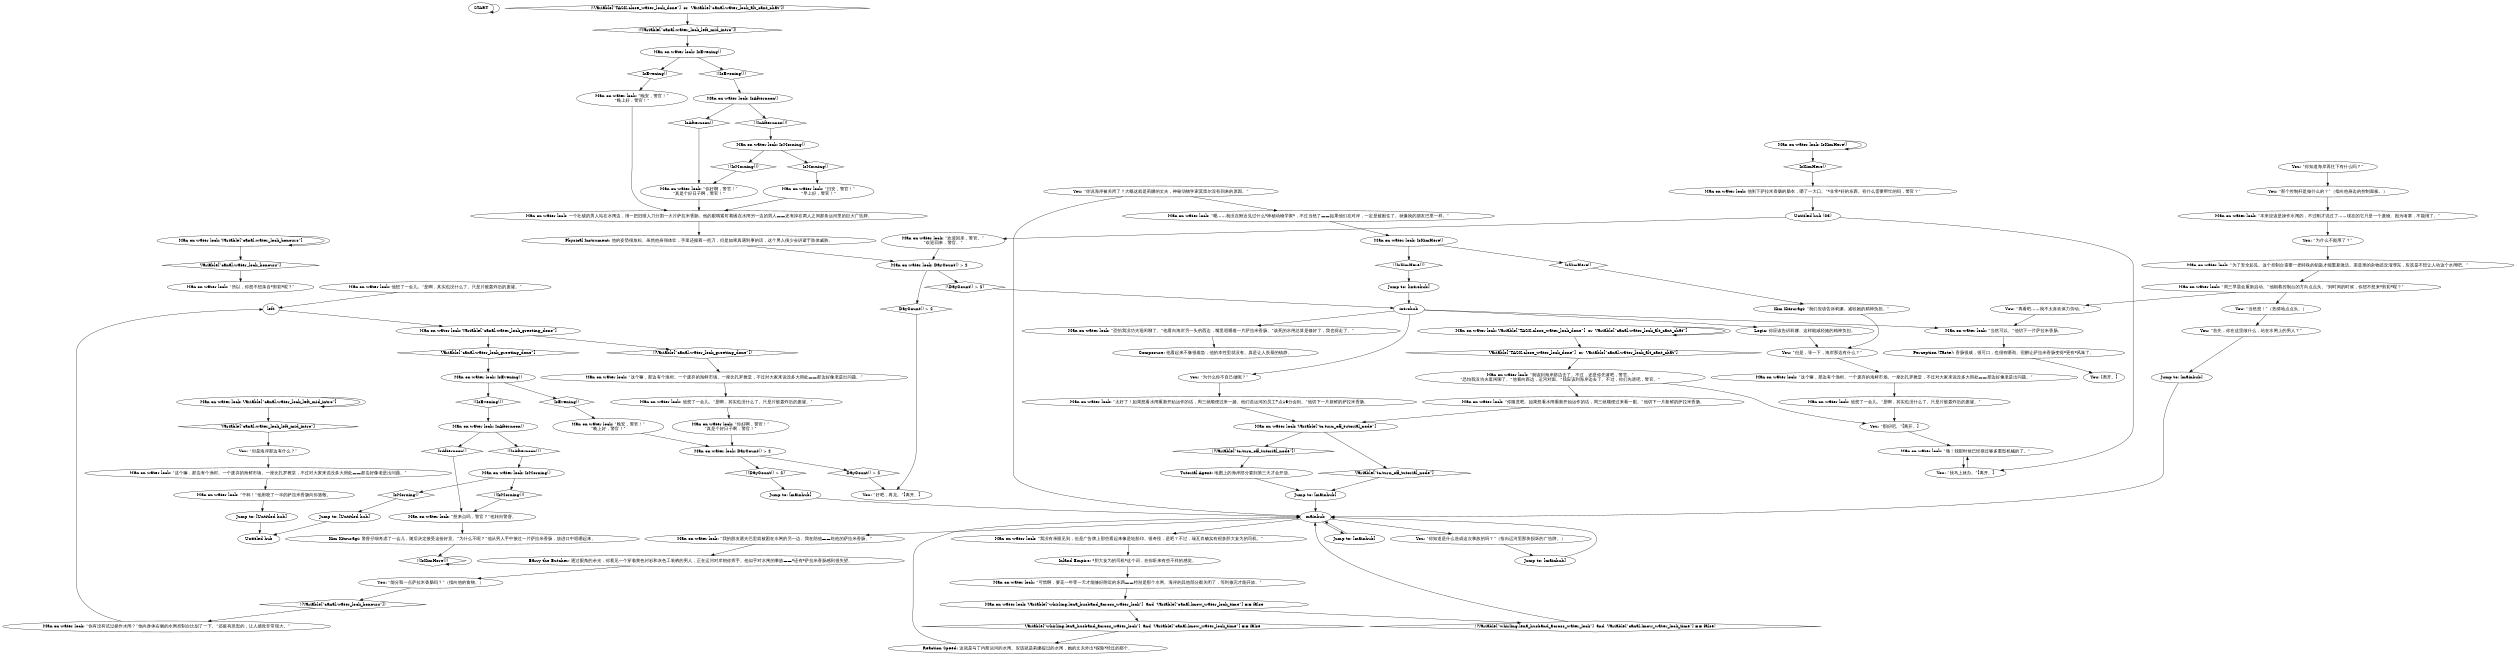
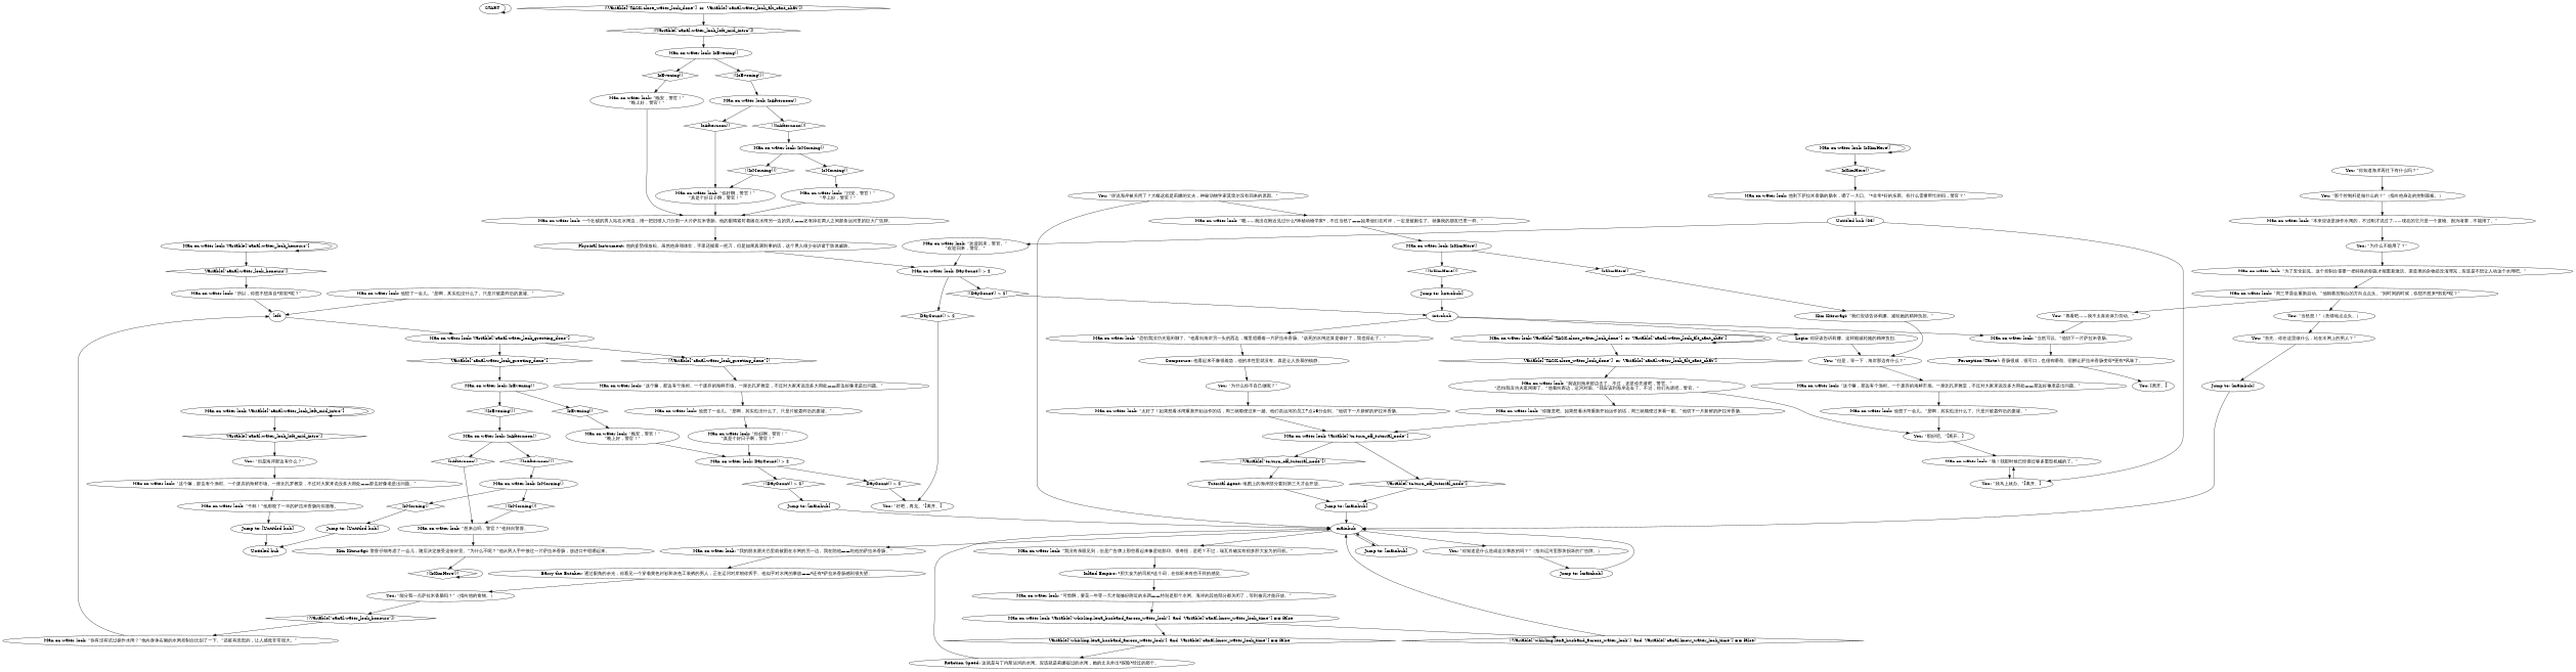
  digraph {
    n1 [label=START]
    n2 [label=left]
    n3 [label="Man on water lock: Variable[\"canal.water_lock_greeting_done\"]"]
    n4 [label="Variable[\"canal.water_lock_greeting_done\"]" shape=diamond]
    n5 [label="!(Variable[\"canal.water_lock_greeting_done\"])" shape=diamond]
    n6 [label="Untitled hub (03)"]
    n7 [label="Man on water lock: “欢迎回来，警官。”\n“欢迎回来，警官。”"]
    n8 [label="You: “我马上就办。”[离开。]"]
    n9 [label="Man on water lock: DayCount() > 2"]
    n10 [label="Man on water lock: “嗨！我那时候已经摸过够多重型机械的了。”"]
    n11 [label="Jump to: [introhub]"]
    n12 [label=introhub]
    n13 [label="Logic: 你应该告诉莉娜。这样能减轻她的精神负担。"]
    n14 [label="Man on water lock: “当然可以。”他切下一片萨拉米香肠。"]
    n15 [label="Man on water lock: “恐怕我没功夫逛闲聊了。”他看向海岸另一头的西边，嘴里咀嚼着一片萨拉米香肠。“该死的水闸总算是修好了，我也得走了。”"]
    n16 [label="You: “但是，等一下，海岸那边有什么？”"]
    n17 [label="Man on water lock: “这个嘛，那边有个渔村。一个废弃的海鲜市场。一座比扎罗教堂，不过对大家来说没多大用处——那边好像老是出问题。”"]
    n18 [label="You: “你知道是什么造成这次事故的吗？”（指向运河里那块损坏的广告牌。）"]
    n19 [label="Jump to: [mainhub]"]
    n20 [label=mainhub]
    n21 [label="You: “好吧，再见。”[离开。]"]
    n22 [label="Man on water lock: Variable[\"TASK.close_water_lock_done\"]  or  Variable[\"canal.water_lock_alt_cant_chat\"]"]
    n23 [label="Variable[\"TASK.close_water_lock_done\"]  or  Variable[\"canal.water_lock_alt_cant_chat\"]" shape=diamond]
    n24 [label="Man on water lock: “我该到海岸那边去了。不过，还是你先请吧，警官。”\n“恐怕我没功夫逛闲聊了。”他看向西边，运河对面。“我应该到海岸边去了。不过，你们先请吧，警官。”"]
    n25 [label="Man on water lock: “你随意吧。如果想看水闸重新开始运作的话，周三就顺便过来看一眼。”他切下一片新鲜的萨拉米香肠。"]
    n26 [label="You: “那好吧。”[离开。]"]
    n27 [label="!(Variable[\"TASK.close_water_lock_done\"]  or  Variable[\"canal.water_lock_alt_cant_chat\"])" shape=diamond]
    n28 [label="!(Variable[\"canal.water_lock_left_mid_intro\"])" shape=diamond]
    n29 [label="Man on water lock: IsEvening()"]
    n30 [label="Jump to: [Untitled hub]"]
    n31 [label="Untitled hub"]
    n32 [label="Man on water lock: DayCount() > 2"]
    n33 [label="DayCount() > 2" shape=diamond]
    n34 [label="!(DayCount() > 2)" shape=diamond]
    n35 [label="You: “但是海岸那边有什么？”"]
    n36 [label="Man on water lock: “这个嘛，那边有个渔村。一个废弃的海鲜市场。一座比扎罗教堂，不过对大家来说没多大用处——那边好像老是出问题。”"]
    n37 [label="Man on water lock: “干杯！”他用咬了一半的萨拉米香肠向你致敬。"]
    n38 [label="DayCount() > 2" shape=diamond]
    n39 [label="!(DayCount() > 2)" shape=diamond]
    n40 [label="You: “为什么你不自己做呢？”"]
    n41 [label="Man on water lock: “太好了！如果想看水闸重新开始运作的话，周三就顺便过来一趟。他们说运河的员工7点15分会到。”他切下一片新鲜的萨拉米香肠。"]
    n42 [label="Man on water lock: Variable[\"tc.turn_off_tutorial_node\"]"]
    n43 [label="Man on water lock: Variable[\"canal.water_lock_honours\"]"]
    n44 [label="Variable[\"canal.water_lock_honours\"]" shape=diamond]
    n45 [label="Man on water lock: “所以，你想不想亲自*剪彩*呢？”"]
    n46 [label="!(Variable[\"canal.water_lock_honours\"])" shape=diamond]
    n47 [label="Man on water lock: “你有没有试过操作水闸？”他向身体右侧的水闸控制台比划了一下。“还挺有意思的，让人感觉非常强大。”"]
    n48 [label="Perception (Taste): 香肠很咸，很可口，也很有嚼劲。宿醉让萨拉米香肠变得*更有*风味了。"]
    n49 [label="You: [离开。]"]
    n50 [label="Variable[\"tc.turn_off_tutorial_node\"]" shape=diamond]
    n51 [label="!(Variable[\"tc.turn_off_tutorial_node\"])" shape=diamond]
    n52 [label="Man on water lock: 他想了一会儿。“是啊，其实也没什么了。只是片被轰炸后的废墟。”"]
    n53 [label="Man on water lock: “我没有亲眼见到，但是广告牌上那些看起来像是轮胎印。很奇怪，是吧？不过，瑞瓦肖确实有很多胆大妄为的司机。”"]
    n54 [label="Man on water lock: “我的朋友屠夫巴里就被困在水闸的另一边。我在陪他——吃他的萨拉米香肠。”"]
    n55 [label="Jump to: [mainhub]"]
    n56 [label="Inland Empire: *胆大妄为的司机*这个词，在你听来有些不祥的感觉。"]
    n57 [label="Man on water lock: “可惜啊，要花一年零一天才能修好附近的东西——特别是那个水闸。海岸的其他部分都关闭了，等到修完才能开放。”"]
    n58 [label="You: “你知道海岸再往下有什么吗？”"]
    n59 [label="You: “那个控制杆是做什么的？”（指向他身边的控制面板。）"]
    n60 [label="Man on water lock: “本来应该是操作水闸的，不过刚才说过了……现在的它只是一个废物。因为堵塞，不能用了。”"]
    n61 [label="Man on water lock: IsKimHere()"]
    n62 [label="IsKimHere()" shape=diamond]
    n63 [label="Man on water lock: 他剥下萨拉米香肠的肠衣，嚼了一大口。“*非常*好的东西。有什么需要帮忙的吗，警官？”"]
    n64 [label="!(IsKimHere())" shape=diamond]
    n65 [label="Jump to: [mainhub]"]
    n66 [label="Barry the Butcher: 通过眼角的余光，你看见一个穿着黄色衬衫和灰色工装裤的男人，正在运河对岸朝你挥手。他似乎对水闸的事故——*还有*萨拉米香肠感到很失望。"]
    n67 [label="You: “能分我一点萨拉米香肠吗？”（指向他的食物。）"]
    n68 [label="You: “你说海岸被关闭了？大概这就是莉娜的丈夫，神秘动物学家莫雷尔没有回来的原因。”"]
    n69 [label="Man on water lock: “嗯……我没在附近见过什么*神秘动物学家*，不过当然了——如果他们在对岸，一定是被困住了。就像我的朋友巴里一样。”"]
    n70 [label="Man on water lock: IsKimHere()"]
    n71 [label="Man on water lock: “想来点吗，警官？”他转向警督。"]
    n72 [label="Kim Kitsuragi: 警督仔细考虑了一会儿，随后决定接受这份好意。“为什么不呢？”他从男人手中接过一片萨拉米香肠，放进口中咀嚼起来。"]
    n73 [label="Man on water lock: “你好啊，警官！”\n“真是个好日子啊，警官！”"]
    n74 [label="You: “为什么不能用了？”"]
    n75 [label="Man on water lock: “这个嘛，那边有个渔村。一个废弃的海鲜市场。一座比扎罗教堂，不过对大家来说没多大用处——那边好像老是出问题。”"]
    n76 [label="Man on water lock: 他想了一会儿。“是啊，其实也没什么了。只是片被轰炸后的废墟。”"]
    n77 [label="Man on water lock: Variable[\"canal.water_lock_left_mid_intro\"]"]
    n78 [label="Variable[\"canal.water_lock_left_mid_intro\"]" shape=diamond]
    n79 [label="IsEvening()" shape=diamond]
    n80 [label="!(IsEvening())" shape=diamond]
    n81 [label="Composure: 他看起来不像很着急，他的本性里就没有。真是让人羡慕的镇静。"]
    n82 [label="You: “首先，你在这里做什么，站在水闸上的男人？”"]
    n83 [label="Jump to: [Untitled hub]"]
    n84 [label="Man on water lock: 他想了一会儿。“是啊，其实也没什么了。只是片被轰炸后的废墟。”"]
    n85 [label="IsKimHere()" shape=diamond]
    n86 [label="!(IsKimHere())" shape=diamond]
    n87 [label="Man on water lock: IsEvening()"]
    n88 [label="IsEvening()" shape=diamond]
    n89 [label="!(IsEvening())" shape=diamond]
    n90 [label="Man on water lock: IsAfternoon()"]
    n91 [label="IsAfternoon()" shape=diamond]
    n92 [label="!(IsAfternoon())" shape=diamond]
    n93 [label="Man on water lock: “你好啊，警官！”\n“真是个好日子啊，警官！”"]
    n94 [label="Man on water lock: IsMorning()"]
    n95 [label="Man on water lock: 一个壮硕的男人站在水闸边，用一把旧猎人刀分割一大片萨拉米香肠。他的眼睛紧盯着困在水闸另一边的男人——还有掉在两人之间那条运河里的巨大广告牌。"]
    n96 [label="IsMorning()" shape=diamond]
    n97 [label="!(IsMorning())" shape=diamond]
    n98 [label="Man on water lock: “晚安，警官！”\n“晚上好，警官！”"]
    n99 [label="You: “再看吧……我不太喜欢体力劳动。”"]
    n100 [label="Jump to: [mainhub]"]
    n101 [label="Physical Instrument: 他的姿势很放松。虽然他身强体壮，手里还握着一把刀，但是如果真遇到事的话，这个男人很少会诉诸于肢体威胁。"]
    n102 [label="Man on water lock: “日安，警官！”\n“早上好，警官！”"]
    n103 [label="Man on water lock: “周三早晨会重新启动。”他朝着控制台的方向点点头。“到时间的时候，你想不想来*剪彩*呢？”"]
    n104 [label="You: “当然想！”（热情地点点头。）"]
    n105 [label="Man on water lock: “为了安全起见。这个控制台需要一把特殊的钥匙才能重新激活。渠道里的杂物还没清理完，应该是不想让人动这个水闸吧。”"]
    n106 [label="Reaction Speed: 这就是马丁内斯运河的水闸。应该就是莉娜提过的水闸，她的丈夫外出*探险*经过的那个。"]
    n107 [label="Jump to: [mainhub]"]
    n108 [label="Man on water lock: Variable[\"whirling.lena_husband_across_water_lock\"]  and  Variable[\"canal.know_water_lock_time\"] == false"]
    n109 [label="Variable[\"whirling.lena_husband_across_water_lock\"]  and  Variable[\"canal.know_water_lock_time\"] == false" shape=diamond]
    n110 [label="!(Variable[\"whirling.lena_husband_across_water_lock\"]  and  Variable[\"canal.know_water_lock_time\"] == false)" shape=diamond]
    n111 [label="Man on water lock: IsMorning()"]
    n112 [label="IsMorning()" shape=diamond]
    n113 [label="!(IsMorning())" shape=diamond]
    n114 [label="Kim Kitsuragi: “我们应该告诉莉娜。减轻她的精神负担。”"]
    n115 [label="Tutorial Agent: 地图上的海岸部分要到第三天才会开放。"]
    n116 [label="Man on water lock: IsAfternoon()"]
    n117 [label="IsAfternoon()" shape=diamond]
    n118 [label="!(IsAfternoon())" shape=diamond]
    n119 [label="Man on water lock: “晚安，警官！”\n“晚上好，警官！”"]
    n1 -> n1
    n2 -> n3
    n3 -> n4
    n3 -> n5
    n4 -> n87
    n5 -> n75
    n6 -> n7
    n6 -> n8
    n7 -> n9
    n8 -> n10
    n9 -> n38
    n9 -> n39
    n10 -> n8
    n11 -> n12
    n12 -> n13
    n12 -> n14
    n12 -> n15
    n13 -> n16
    n14 -> n48
    n15 -> n81
    n16 -> n17
    n17 -> n52
    n18 -> n19
    n19 -> n20
    n20 -> n18
    n20 -> n53
    n20 -> n54
    n20 -> n55
    n22 -> n22
    n22 -> n23
    n23 -> n24
    n24 -> n25
    n24 -> n26
    n25 -> n42
    n26 -> n10
    n27 -> n28
    n28 -> n29
    n29 -> n79
    n29 -> n80
    n30 -> n31
    n32 -> n33
    n32 -> n34
    n33 -> n21
    n34 -> n107
    n35 -> n36
    n36 -> n37
    n37 -> n83
    n38 -> n21
    n39 -> n12
    n40 -> n41
    n41 -> n42
    n42 -> n50
    n42 -> n51
    n43 -> n43
    n43 -> n44
    n44 -> n45
+   n45 -> n2
    n46 -> n47
    n47 -> n2
    n48 -> n49
    n50 -> n100
    n51 -> n115
    n52 -> n26
    n53 -> n56
    n54 -> n66
    n55 -> n20
    n56 -> n57
    n57 -> n108
    n58 -> n59
    n59 -> n60
    n60 -> n74
    n61 -> n61
    n61 -> n62
    n62 -> n63
    n63 -> n6
    n64 -> n64
    n65 -> n20
    n66 -> n67
    n67 -> n46
    n68 -> n20
    n68 -> n69
    n69 -> n70
    n70 -> n85
    n70 -> n86
    n71 -> n72
    n72 -> n64
    n73 -> n32
    n74 -> n105
    n75 -> n76
    n76 -> n73
    n77 -> n77
    n77 -> n78
    n78 -> n35
    n79 -> n98
    n80 -> n90
-   n12 -> n40
+   n81 -> n40
    n82 -> n65
    n83 -> n31
    n84 -> n2
    n85 -> n114
    n86 -> n11
    n87 -> n88
    n87 -> n89
    n88 -> n119
    n89 -> n116
    n90 -> n91
    n90 -> n92
    n91 -> n93
    n92 -> n94
    n93 -> n95
    n94 -> n96
    n94 -> n97
    n95 -> n101
    n96 -> n102
    n97 -> n93
    n98 -> n95
    n99 -> n14
    n100 -> n20
    n101 -> n9
    n102 -> n95
    n103 -> n99
    n103 -> n104
    n104 -> n82
    n105 -> n103
    n106 -> n20
    n107 -> n20
    n108 -> n109
    n108 -> n110
    n109 -> n106
    n110 -> n20
    n111 -> n112
    n111 -> n113
    n112 -> n30
    n113 -> n71
    n114 -> n16
    n115 -> n100
    n116 -> n117
    n116 -> n118
    n117 -> n71
    n118 -> n111
    n119 -> n32
  }
